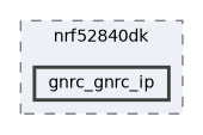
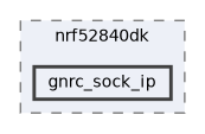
  digraph {
    compound=true
-   n1 [color=grey25 fillcolor="#edf0f7" fontname=Helvetica fontsize=10 height=0.2 label=gnrc_gnrc_ip shape=box style="filled,bold" width=0.4]
+   n1 [color=grey25 fillcolor="#edf0f7" fontname=Helvetica fontsize=10 height=0.2 label=gnrc_sock_ip shape=box style="filled,bold" width=0.4]
    subgraph cluster_1 {
      bgcolor="#edf0f7"
      fontname=Helvetica
      fontsize=10
      label=nrf52840dk
      pencolor=grey50
      style="filled,dashed"
      n1
    }
  }
